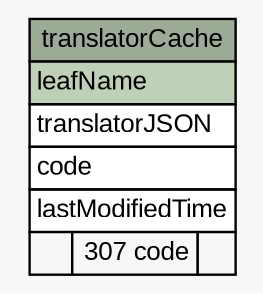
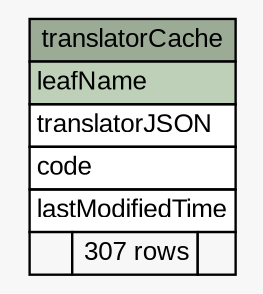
  digraph {
    bgcolor="#f7f7f7"
    fontname=Arial
    fontsize=11
    nodesep=0.18
    rankdir=TB
    ranksep=0.46
-   n1 [fontname=Arial fontsize=11 label=<     <TABLE BORDER="0" CELLBORDER="1" CELLSPACING="0" BGCOLOR="#ffffff">       <TR><TD COLSPAN="3" BGCOLOR="#9bab96" ALIGN="CENTER">translatorCache</TD></TR>       <TR><TD PORT="leafName" COLSPAN="3" BGCOLOR="#bed1b8" ALIGN="LEFT">leafName</TD></TR>       <TR><TD PORT="translatorJSON" COLSPAN="3" ALIGN="LEFT">translatorJSON</TD></TR>       <TR><TD PORT="code" COLSPAN="3" ALIGN="LEFT">code</TD></TR>       <TR><TD PORT="lastModifiedTime" COLSPAN="3" ALIGN="LEFT">lastModifiedTime</TD></TR>       <TR><TD ALIGN="LEFT" BGCOLOR="#f7f7f7">  </TD><TD ALIGN="RIGHT" BGCOLOR="#f7f7f7">307 code</TD><TD ALIGN="RIGHT" BGCOLOR="#f7f7f7">  </TD></TR>     </TABLE>> shape=plaintext]
+   n1 [fontname=Arial fontsize=11 label=<     <TABLE BORDER="0" CELLBORDER="1" CELLSPACING="0" BGCOLOR="#ffffff">       <TR><TD COLSPAN="3" BGCOLOR="#9bab96" ALIGN="CENTER">translatorCache</TD></TR>       <TR><TD PORT="leafName" COLSPAN="3" BGCOLOR="#bed1b8" ALIGN="LEFT">leafName</TD></TR>       <TR><TD PORT="translatorJSON" COLSPAN="3" ALIGN="LEFT">translatorJSON</TD></TR>       <TR><TD PORT="code" COLSPAN="3" ALIGN="LEFT">code</TD></TR>       <TR><TD PORT="lastModifiedTime" COLSPAN="3" ALIGN="LEFT">lastModifiedTime</TD></TR>       <TR><TD ALIGN="LEFT" BGCOLOR="#f7f7f7">  </TD><TD ALIGN="RIGHT" BGCOLOR="#f7f7f7">307 rows</TD><TD ALIGN="RIGHT" BGCOLOR="#f7f7f7">  </TD></TR>     </TABLE>> shape=plaintext]
  }
